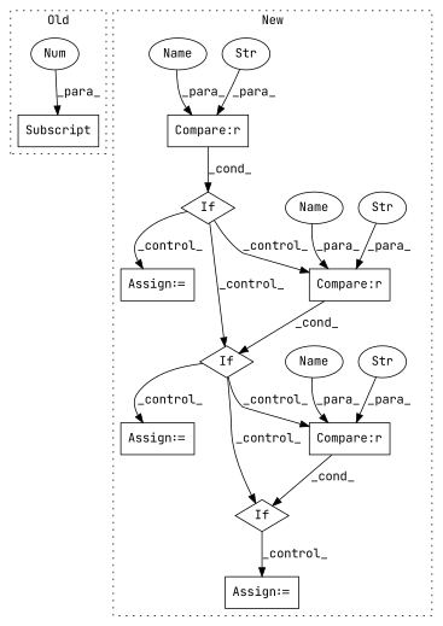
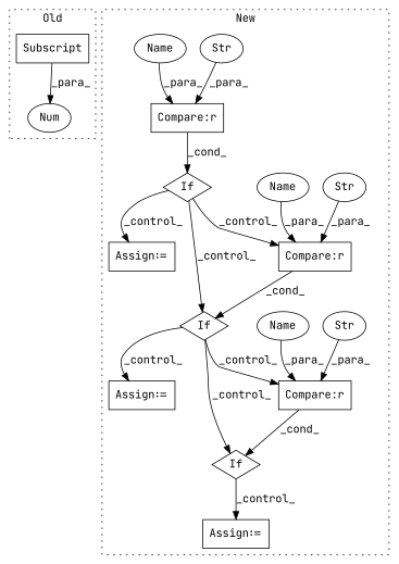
  digraph {
    fontname="JetBrains Mono"
    node [a=96 l="0,14" s=556 shape=box fontname="JetBrains Mono"]
    edge [fontname="JetBrains Mono"]
    n1 [a=63 l="16,0" label=Subscript s="459,0"]
    n2 [a=76 l=1 label=Num s=473 shape=ellipse]
    n3 [label=If s="556,581" shape=diamond]
    n4 [a=68 l=3 label="Assign:=" s=601]
    n5 [a=40 l=25 label="Compare:r"]
    n6 [a=68 l=3 label="Assign:=" s=814]
    n7 [a=68 l=3 label="Assign:=" s=708]
    n8 [a=66 l=11 label=Str s=570 shape=ellipse]
    n9 [label=If s="771,794" shape=diamond]
    n10 [a=40 l=23 label="Compare:r" s=771]
    n11 [a=66 l=9 label=Str s=785 shape=ellipse]
    n12 [label=If s="666,688" shape=diamond]
    n13 [a=40 l=22 label="Compare:r" s=666]
    n14 [a=66 l=8 label=Str s=680 shape=ellipse]
    n15 [a=87 l=10 label=Name s=666 shape=ellipse]
    n16 [a=87 l=10 label=Name s=771 shape=ellipse]
    n17 [a=87 l=10 label=Name shape=ellipse]
    subgraph cluster_1 {
      label=Old
      style=dotted
      n1
      n2
    }
    subgraph cluster_2 {
      label=New
      style=dotted
      n3
      n4
      n5
      n6
      n7
      n8
      n9
      n10
      n11
      n12
      n13
      n14
      n15
      n16
      n17
    }
-   n2 -> n1 [label=_para_]
+   n1 -> n2 [label=_para_]
    n3 -> n4 [label=_control_]
    n3 -> n12 [label=_control_]
    n3 -> n13 [label=_control_]
    n5 -> n3 [label=_cond_]
    n8 -> n5 [label=_para_]
    n9 -> n6 [label=_control_]
    n10 -> n9 [label=_cond_]
    n11 -> n10 [label=_para_]
    n12 -> n7 [label=_control_]
    n12 -> n9 [label=_control_]
    n12 -> n10 [label=_control_]
    n13 -> n12 [label=_cond_]
    n14 -> n13 [label=_para_]
    n15 -> n13 [label=_para_]
    n16 -> n10 [label=_para_]
    n17 -> n5 [label=_para_]
  }
